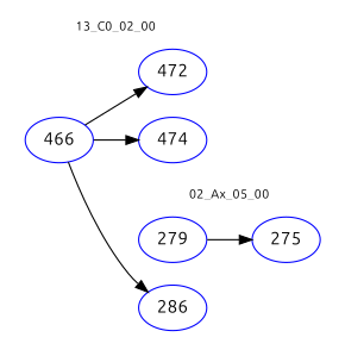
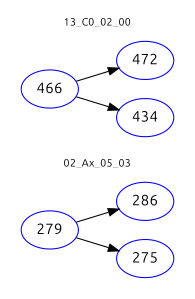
  digraph {
    fontname=Ubuntu
    rankdir=LR
    node [color=blue fontname=Ubuntu]
    edge [color=black fontname=Ubuntu]
    n1 [label=279]
    n2 [label=275]
    n3 [label=286]
    n4 [label=466]
-   n5 [label=474]
+   n5 [label=434]
    n6 [label=472]
    subgraph cluster_1 {
      color=white
      fontsize=10
-     label="02_Ax_05_00"
+     label="02_Ax_05_03"
      n1
      n2
      n3
    }
    subgraph cluster_2 {
      color=white
      fontsize=10
      label="13_C0_02_00"
      n4
      n5
      n6
    }
    n1 -> n2
-   n4 -> n3
+   n1 -> n3
    n4 -> n5
    n4 -> n6
  }
